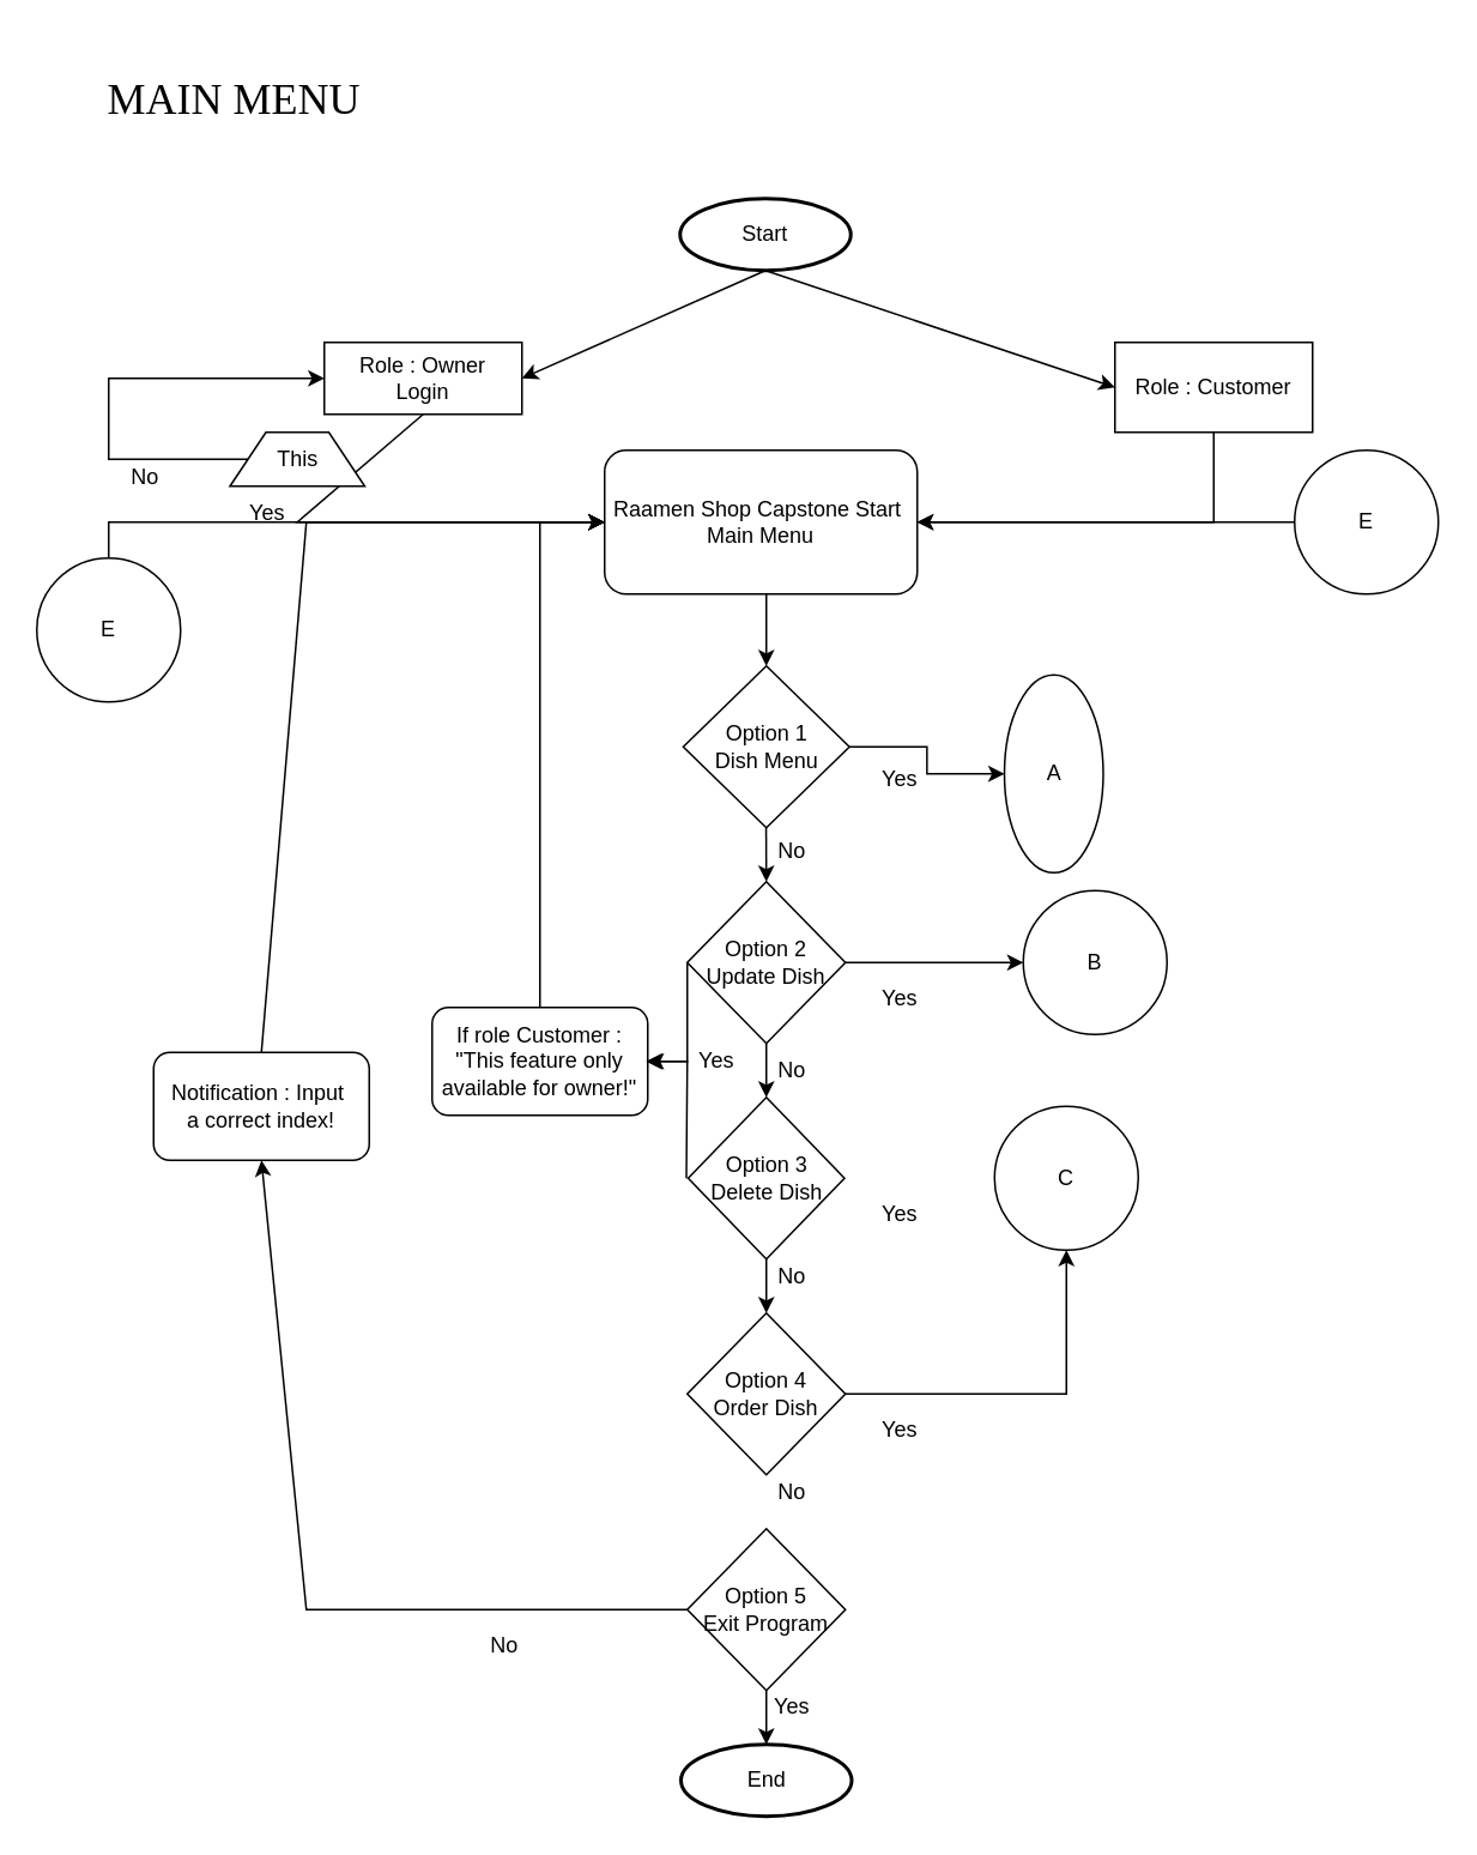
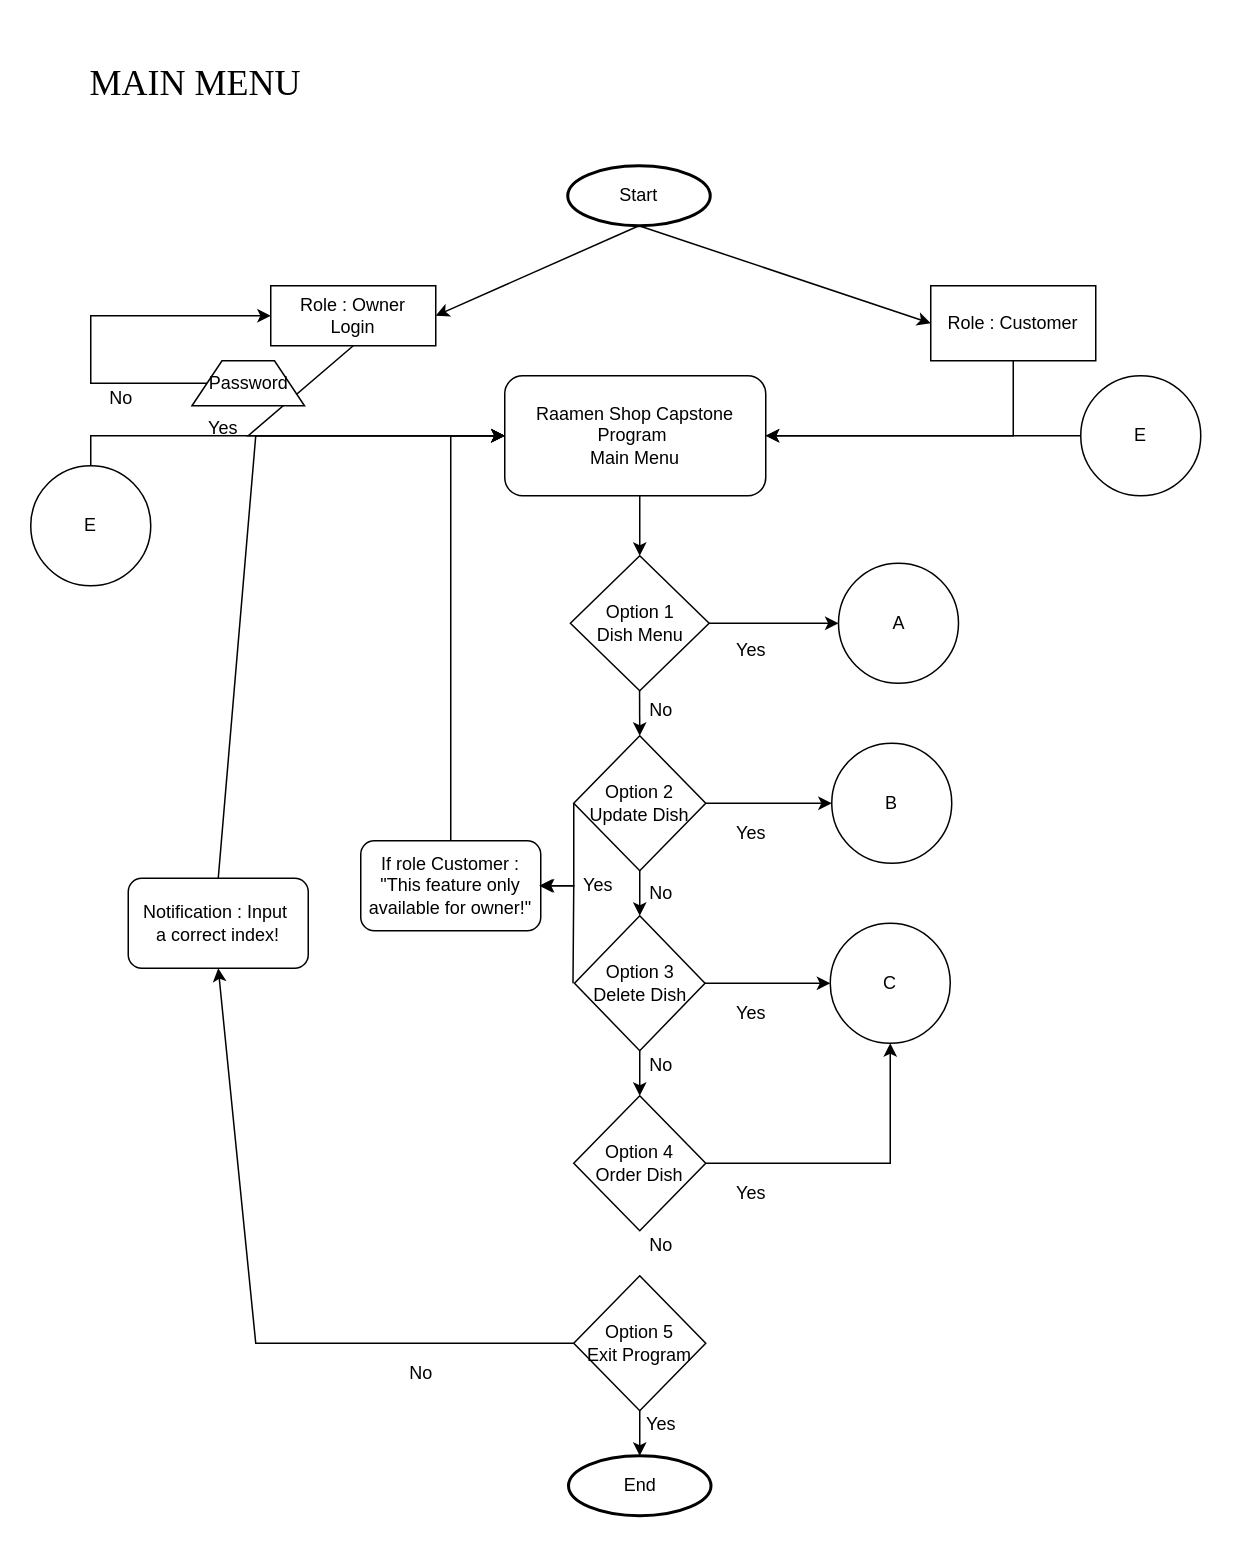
  <mxCell id="0" />
  <mxCell id="1" parent="0" />
  <mxCell id="2" value="Start" style="strokeWidth=2;html=1;shape=mxgraph.flowchart.start_1;whiteSpace=wrap;" parent="1" vertex="1"><mxGeometry x="378" y="110" width="95" height="40" as="geometry" /></mxCell>
  <mxCell id="3" value="&lt;font style=&quot;font-size: 24px;&quot; face=&quot;Times New Roman&quot;&gt;MAIN MENU&lt;/font&gt;" style="text;strokeColor=none;align=center;fillColor=none;html=1;verticalAlign=middle;whiteSpace=wrap;rounded=0;" parent="1" vertex="1"><mxGeometry x="40" y="20" width="180" height="70" as="geometry" /></mxCell>
  <mxCell id="4" value="Role : Owner&lt;div&gt;Login&lt;/div&gt;" style="rounded=0;whiteSpace=wrap;html=1;" parent="1" vertex="1"><mxGeometry x="180" y="190" width="110" height="40" as="geometry" /></mxCell>
  <mxCell id="5" value="Role : Customer" style="rounded=0;whiteSpace=wrap;html=1;" parent="1" vertex="1"><mxGeometry x="620" y="190" width="110" height="50" as="geometry" /></mxCell>
- <mxCell id="6" value="Raamen Shop Capstone Start&amp;nbsp;&lt;div&gt;Main Menu&lt;/div&gt;" style="rounded=1;whiteSpace=wrap;html=1;" parent="1" vertex="1"><mxGeometry x="336" y="250" width="174" height="80" as="geometry" /></mxCell>
+ <mxCell id="6" value="Raamen Shop Capstone Program&amp;nbsp;&lt;div&gt;Main Menu&lt;/div&gt;" style="rounded=1;whiteSpace=wrap;html=1;" parent="1" vertex="1"><mxGeometry x="336" y="250" width="174" height="80" as="geometry" /></mxCell>
  <mxCell id="7" value="" style="edgeStyle=orthogonalEdgeStyle;rounded=0;orthogonalLoop=1;jettySize=auto;html=1;" parent="1" source="8" target="27" edge="1"><mxGeometry relative="1" as="geometry" /></mxCell>
  <mxCell id="8" value="Option 1&lt;div&gt;Dish Menu&lt;/div&gt;" style="rhombus;whiteSpace=wrap;html=1;" parent="1" vertex="1"><mxGeometry x="379.75" y="370" width="92.5" height="90" as="geometry" /></mxCell>
  <mxCell id="9" value="" style="edgeStyle=orthogonalEdgeStyle;rounded=0;orthogonalLoop=1;jettySize=auto;html=1;" parent="1" source="11" target="14" edge="1"><mxGeometry relative="1" as="geometry" /></mxCell>
  <mxCell id="10" value="" style="edgeStyle=orthogonalEdgeStyle;rounded=0;orthogonalLoop=1;jettySize=auto;html=1;" parent="1" source="11" target="28" edge="1"><mxGeometry relative="1" as="geometry" /></mxCell>
  <mxCell id="11" value="Option 2&lt;div&gt;Update Dish&lt;/div&gt;" style="rhombus;whiteSpace=wrap;html=1;" parent="1" vertex="1"><mxGeometry x="382" y="490" width="88" height="90" as="geometry" /></mxCell>
  <mxCell id="12" value="" style="edgeStyle=orthogonalEdgeStyle;rounded=0;orthogonalLoop=1;jettySize=auto;html=1;" parent="1" source="14" target="16" edge="1"><mxGeometry relative="1" as="geometry" /></mxCell>
+ <mxCell id="13" value="" style="edgeStyle=orthogonalEdgeStyle;rounded=0;orthogonalLoop=1;jettySize=auto;html=1;" parent="1" source="14" target="29" edge="1"><mxGeometry relative="1" as="geometry" /></mxCell>
  <mxCell id="14" value="Option 3&lt;div&gt;Delete Dish&lt;/div&gt;" style="rhombus;whiteSpace=wrap;html=1;" parent="1" vertex="1"><mxGeometry x="382.5" y="610" width="87" height="90" as="geometry" /></mxCell>
  <mxCell id="15" value="" style="edgeStyle=orthogonalEdgeStyle;rounded=0;orthogonalLoop=1;jettySize=auto;html=1;" parent="1" source="16" target="29" edge="1"><mxGeometry relative="1" as="geometry" /></mxCell>
  <mxCell id="16" value="Option 4&lt;div&gt;Order Dish&lt;/div&gt;" style="rhombus;whiteSpace=wrap;html=1;" parent="1" vertex="1"><mxGeometry x="382" y="730" width="88" height="90" as="geometry" /></mxCell>
  <mxCell id="17" value="" style="edgeStyle=orthogonalEdgeStyle;rounded=0;orthogonalLoop=1;jettySize=auto;html=1;" parent="1" source="18" target="19" edge="1"><mxGeometry relative="1" as="geometry" /></mxCell>
  <mxCell id="18" value="Option 5&lt;div&gt;Exit Program&lt;/div&gt;" style="rhombus;whiteSpace=wrap;html=1;" parent="1" vertex="1"><mxGeometry x="382" y="850" width="88" height="90" as="geometry" /></mxCell>
  <mxCell id="19" value="End" style="strokeWidth=2;html=1;shape=mxgraph.flowchart.start_1;whiteSpace=wrap;" parent="1" vertex="1"><mxGeometry x="378.5" y="970" width="95" height="40" as="geometry" /></mxCell>
  <mxCell id="20" value="" style="endArrow=classic;html=1;rounded=0;exitX=0.5;exitY=1;exitDx=0;exitDy=0;exitPerimeter=0;entryX=1;entryY=0.5;entryDx=0;entryDy=0;" parent="1" source="2" target="4" edge="1"><mxGeometry width="50" height="50" relative="1" as="geometry"><mxPoint x="270" y="200" as="sourcePoint" /><mxPoint x="320" y="150" as="targetPoint" /></mxGeometry></mxCell>
  <mxCell id="21" value="" style="endArrow=classic;html=1;rounded=0;exitX=0.5;exitY=1;exitDx=0;exitDy=0;exitPerimeter=0;entryX=0;entryY=0.5;entryDx=0;entryDy=0;" parent="1" source="2" target="5" edge="1"><mxGeometry width="50" height="50" relative="1" as="geometry"><mxPoint x="436" y="160" as="sourcePoint" /><mxPoint x="230" y="220" as="targetPoint" /></mxGeometry></mxCell>
  <mxCell id="22" value="" style="endArrow=classic;html=1;rounded=0;exitX=0.5;exitY=1;exitDx=0;exitDy=0;entryX=0;entryY=0.5;entryDx=0;entryDy=0;" parent="1" source="4" target="6" edge="1"><mxGeometry width="50" height="50" relative="1" as="geometry"><mxPoint x="276" y="260" as="sourcePoint" /><mxPoint x="70" y="320" as="targetPoint" /><Array as="points"><mxPoint x="165" y="290" /></Array></mxGeometry></mxCell>
  <mxCell id="23" value="" style="endArrow=classic;html=1;rounded=0;exitX=0.5;exitY=1;exitDx=0;exitDy=0;entryX=1;entryY=0.5;entryDx=0;entryDy=0;" parent="1" source="5" target="6" edge="1"><mxGeometry width="50" height="50" relative="1" as="geometry"><mxPoint x="680" y="230" as="sourcePoint" /><mxPoint x="474" y="290" as="targetPoint" /><Array as="points"><mxPoint x="675" y="290" /></Array></mxGeometry></mxCell>
  <mxCell id="24" value="" style="endArrow=classic;html=1;rounded=0;entryX=0.5;entryY=0;entryDx=0;entryDy=0;" parent="1" target="8" edge="1"><mxGeometry width="50" height="50" relative="1" as="geometry"><mxPoint x="426" y="330" as="sourcePoint" /><mxPoint x="580" y="330" as="targetPoint" /><Array as="points"><mxPoint x="426" y="330" /></Array></mxGeometry></mxCell>
  <mxCell id="25" value="" style="endArrow=classic;html=1;rounded=0;entryX=0.5;entryY=0;entryDx=0;entryDy=0;" parent="1" target="11" edge="1"><mxGeometry width="50" height="50" relative="1" as="geometry"><mxPoint x="425.88" y="460" as="sourcePoint" /><mxPoint x="425.88" y="500" as="targetPoint" /><Array as="points"><mxPoint x="425.88" y="460" /></Array></mxGeometry></mxCell>
  <mxCell id="26" value="Notification : Input&amp;nbsp;&lt;div&gt;a correct index!&lt;/div&gt;" style="rounded=1;whiteSpace=wrap;html=1;" parent="1" vertex="1"><mxGeometry x="85" y="585" width="120" height="60" as="geometry" /></mxCell>
- <mxCell id="27" value="A" style="ellipse;whiteSpace=wrap;html=1;" parent="1" vertex="1"><mxGeometry x="558.5" y="375" width="55" height="110" as="geometry" /></mxCell>
- <mxCell id="28" value="B" style="ellipse;whiteSpace=wrap;html=1;" parent="1" vertex="1"><mxGeometry x="569" y="495" width="80" height="80" as="geometry" /></mxCell>
+ <mxCell id="27" value="A" style="ellipse;whiteSpace=wrap;html=1;" parent="1" vertex="1"><mxGeometry x="558.5" y="375" width="80" height="80" as="geometry" /></mxCell>
+ <mxCell id="28" value="B" style="ellipse;whiteSpace=wrap;html=1;" parent="1" vertex="1"><mxGeometry x="554" y="495" width="80" height="80" as="geometry" /></mxCell>
  <mxCell id="29" value="C" style="ellipse;whiteSpace=wrap;html=1;" parent="1" vertex="1"><mxGeometry x="553" y="615" width="80" height="80" as="geometry" /></mxCell>
  <mxCell id="30" value="" style="endArrow=classic;html=1;rounded=0;exitX=0;exitY=0.5;exitDx=0;exitDy=0;entryX=0.5;entryY=1;entryDx=0;entryDy=0;" parent="1" source="18" target="26" edge="1"><mxGeometry width="50" height="50" relative="1" as="geometry"><mxPoint x="382.5" y="900" as="sourcePoint" /><mxPoint x="176.5" y="960" as="targetPoint" /><Array as="points"><mxPoint x="170" y="895" /></Array></mxGeometry></mxCell>
  <mxCell id="31" value="" style="endArrow=classic;html=1;rounded=0;exitX=0.5;exitY=0;exitDx=0;exitDy=0;entryX=0;entryY=0.5;entryDx=0;entryDy=0;" parent="1" source="26" target="6" edge="1"><mxGeometry width="50" height="50" relative="1" as="geometry"><mxPoint x="246" y="440" as="sourcePoint" /><mxPoint x="170" y="290" as="targetPoint" /><Array as="points"><mxPoint x="170" y="290" /></Array></mxGeometry></mxCell>
  <mxCell id="32" value="If role Customer :&lt;div&gt;&quot;This feature only available for owner!&quot;&lt;/div&gt;" style="rounded=1;whiteSpace=wrap;html=1;" parent="1" vertex="1"><mxGeometry x="240" y="560" width="120" height="60" as="geometry" /></mxCell>
  <mxCell id="33" value="" style="endArrow=classic;html=1;rounded=0;exitX=0;exitY=0.5;exitDx=0;exitDy=0;entryX=1;entryY=0.5;entryDx=0;entryDy=0;" parent="1" source="11" target="32" edge="1"><mxGeometry width="50" height="50" relative="1" as="geometry"><mxPoint x="328" y="520" as="sourcePoint" /><mxPoint x="378" y="470" as="targetPoint" /><Array as="points"><mxPoint x="382" y="590" /></Array></mxGeometry></mxCell>
  <mxCell id="34" value="" style="endArrow=classic;html=1;rounded=0;exitX=0;exitY=0.5;exitDx=0;exitDy=0;entryX=1;entryY=0.5;entryDx=0;entryDy=0;" parent="1" edge="1"><mxGeometry width="50" height="50" relative="1" as="geometry"><mxPoint x="381.5" y="655" as="sourcePoint" /><mxPoint x="359" y="590" as="targetPoint" /><Array as="points"><mxPoint x="382" y="590" /></Array></mxGeometry></mxCell>
  <mxCell id="35" value="" style="endArrow=classic;html=1;rounded=0;exitX=0.5;exitY=0;exitDx=0;exitDy=0;entryX=0;entryY=0.5;entryDx=0;entryDy=0;" parent="1" source="32" target="6" edge="1"><mxGeometry width="50" height="50" relative="1" as="geometry"><mxPoint x="330" y="500" as="sourcePoint" /><mxPoint x="330" y="290" as="targetPoint" /><Array as="points"><mxPoint x="300" y="290" /></Array></mxGeometry></mxCell>
  <mxCell id="36" value="Yes" style="text;html=1;align=center;verticalAlign=middle;resizable=0;points=[];autosize=1;strokeColor=none;fillColor=none;" parent="1" vertex="1"><mxGeometry x="480" y="418" width="40" height="30" as="geometry" /></mxCell>
  <mxCell id="37" value="No" style="text;html=1;align=center;verticalAlign=middle;resizable=0;points=[];autosize=1;strokeColor=none;fillColor=none;" parent="1" vertex="1"><mxGeometry x="420" y="458" width="40" height="30" as="geometry" /></mxCell>
  <mxCell id="38" value="Yes" style="text;html=1;align=center;verticalAlign=middle;resizable=0;points=[];autosize=1;strokeColor=none;fillColor=none;" parent="1" vertex="1"><mxGeometry x="480" y="540" width="40" height="30" as="geometry" /></mxCell>
  <mxCell id="39" value="Yes" style="text;html=1;align=center;verticalAlign=middle;resizable=0;points=[];autosize=1;strokeColor=none;fillColor=none;" parent="1" vertex="1"><mxGeometry x="480" y="660" width="40" height="30" as="geometry" /></mxCell>
  <mxCell id="40" value="Yes" style="text;html=1;align=center;verticalAlign=middle;resizable=0;points=[];autosize=1;strokeColor=none;fillColor=none;" parent="1" vertex="1"><mxGeometry x="480" y="780" width="40" height="30" as="geometry" /></mxCell>
  <mxCell id="41" value="No" style="text;html=1;align=center;verticalAlign=middle;resizable=0;points=[];autosize=1;strokeColor=none;fillColor=none;" parent="1" vertex="1"><mxGeometry x="420" y="580" width="40" height="30" as="geometry" /></mxCell>
  <mxCell id="42" value="No" style="text;html=1;align=center;verticalAlign=middle;resizable=0;points=[];autosize=1;strokeColor=none;fillColor=none;" parent="1" vertex="1"><mxGeometry x="420" y="695" width="40" height="30" as="geometry" /></mxCell>
  <mxCell id="43" value="No" style="text;html=1;align=center;verticalAlign=middle;resizable=0;points=[];autosize=1;strokeColor=none;fillColor=none;" parent="1" vertex="1"><mxGeometry x="420" y="815" width="40" height="30" as="geometry" /></mxCell>
  <mxCell id="44" value="No" style="text;html=1;align=center;verticalAlign=middle;resizable=0;points=[];autosize=1;strokeColor=none;fillColor=none;" parent="1" vertex="1"><mxGeometry x="260" y="900" width="40" height="30" as="geometry" /></mxCell>
  <mxCell id="45" value="Yes" style="text;html=1;align=center;verticalAlign=middle;resizable=0;points=[];autosize=1;strokeColor=none;fillColor=none;" parent="1" vertex="1"><mxGeometry x="420" y="934" width="40" height="30" as="geometry" /></mxCell>
  <mxCell id="46" value="Yes" style="text;html=1;align=center;verticalAlign=middle;resizable=0;points=[];autosize=1;strokeColor=none;fillColor=none;" parent="1" vertex="1"><mxGeometry x="378" y="575" width="40" height="30" as="geometry" /></mxCell>
- <mxCell id="47" value="This" style="shape=trapezoid;perimeter=trapezoidPerimeter;whiteSpace=wrap;html=1;fixedSize=1;" parent="1" vertex="1"><mxGeometry x="127.5" y="240" width="75" height="30" as="geometry" /></mxCell>
+ <mxCell id="47" value="Password" style="shape=trapezoid;perimeter=trapezoidPerimeter;whiteSpace=wrap;html=1;fixedSize=1;" parent="1" vertex="1"><mxGeometry x="127.5" y="240" width="75" height="30" as="geometry" /></mxCell>
  <mxCell id="48" value="" style="endArrow=classic;html=1;rounded=0;exitX=0;exitY=0.5;exitDx=0;exitDy=0;entryX=0;entryY=0.5;entryDx=0;entryDy=0;" parent="1" source="47" target="4" edge="1"><mxGeometry width="50" height="50" relative="1" as="geometry"><mxPoint x="50" y="315" as="sourcePoint" /><mxPoint x="100" y="265" as="targetPoint" /><Array as="points"><mxPoint x="110" y="255" /><mxPoint x="60" y="255" /><mxPoint x="60" y="210" /></Array></mxGeometry></mxCell>
  <mxCell id="49" value="Yes" style="text;html=1;align=center;verticalAlign=middle;resizable=0;points=[];autosize=1;strokeColor=none;fillColor=none;" parent="1" vertex="1"><mxGeometry x="127.5" y="270" width="40" height="30" as="geometry" /></mxCell>
  <mxCell id="50" value="No" style="text;html=1;align=center;verticalAlign=middle;resizable=0;points=[];autosize=1;strokeColor=none;fillColor=none;" parent="1" vertex="1"><mxGeometry x="60" y="250" width="40" height="30" as="geometry" /></mxCell>
  <mxCell id="51" value="E" style="ellipse;whiteSpace=wrap;html=1;" parent="1" vertex="1"><mxGeometry x="720" y="250" width="80" height="80" as="geometry" /></mxCell>
  <mxCell id="52" value="" style="endArrow=classic;html=1;rounded=0;exitX=0;exitY=0.5;exitDx=0;exitDy=0;entryX=1;entryY=0.5;entryDx=0;entryDy=0;" parent="1" source="51" target="6" edge="1"><mxGeometry width="50" height="50" relative="1" as="geometry"><mxPoint x="633" y="350" as="sourcePoint" /><mxPoint x="650" y="290" as="targetPoint" /></mxGeometry></mxCell>
  <mxCell id="53" value="E" style="ellipse;whiteSpace=wrap;html=1;" parent="1" vertex="1"><mxGeometry x="20" y="310" width="80" height="80" as="geometry" /></mxCell>
  <mxCell id="54" value="" style="endArrow=classic;html=1;rounded=0;exitX=0.5;exitY=0;exitDx=0;exitDy=0;entryX=0;entryY=0.5;entryDx=0;entryDy=0;" parent="1" source="53" target="6" edge="1"><mxGeometry width="50" height="50" relative="1" as="geometry"><mxPoint x="90" y="390" as="sourcePoint" /><mxPoint x="140" y="340" as="targetPoint" /><Array as="points"><mxPoint x="60" y="290" /><mxPoint x="100" y="290" /></Array></mxGeometry></mxCell>
